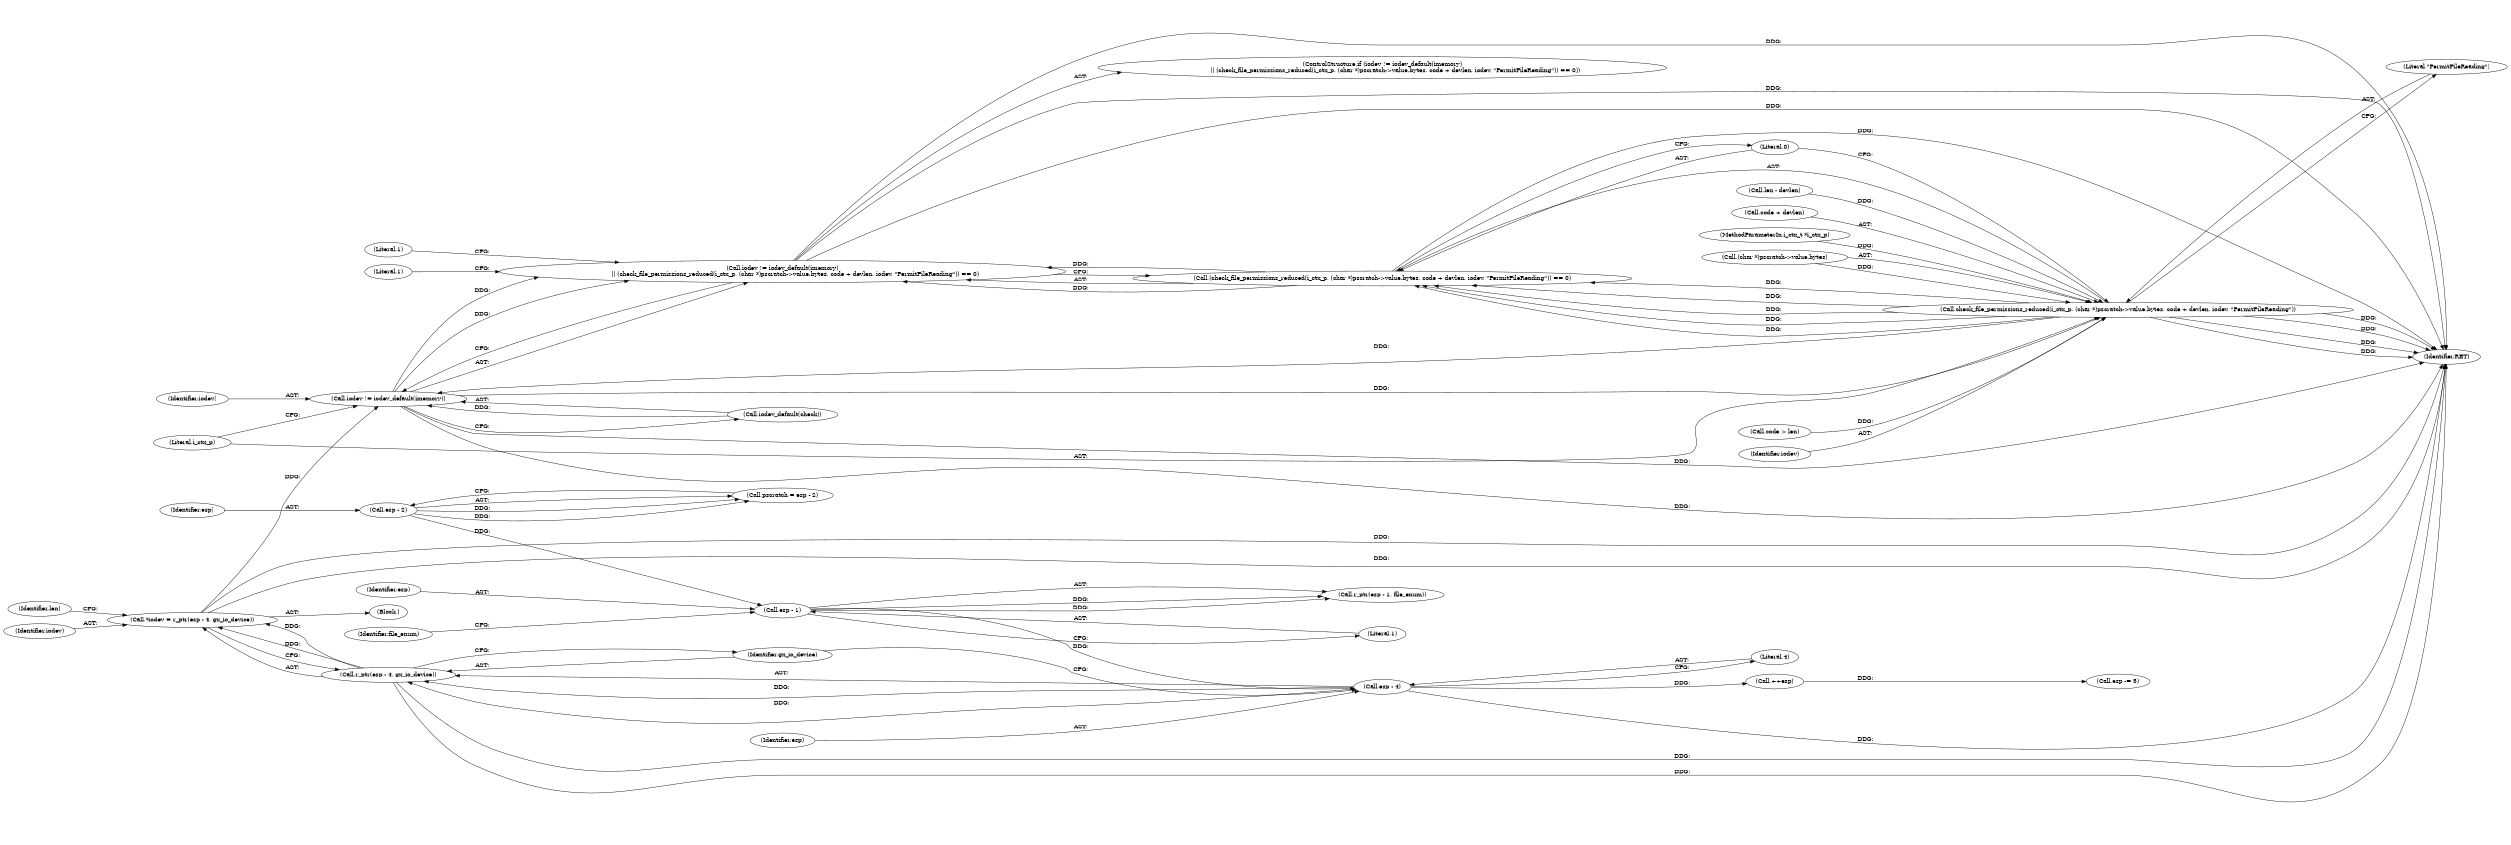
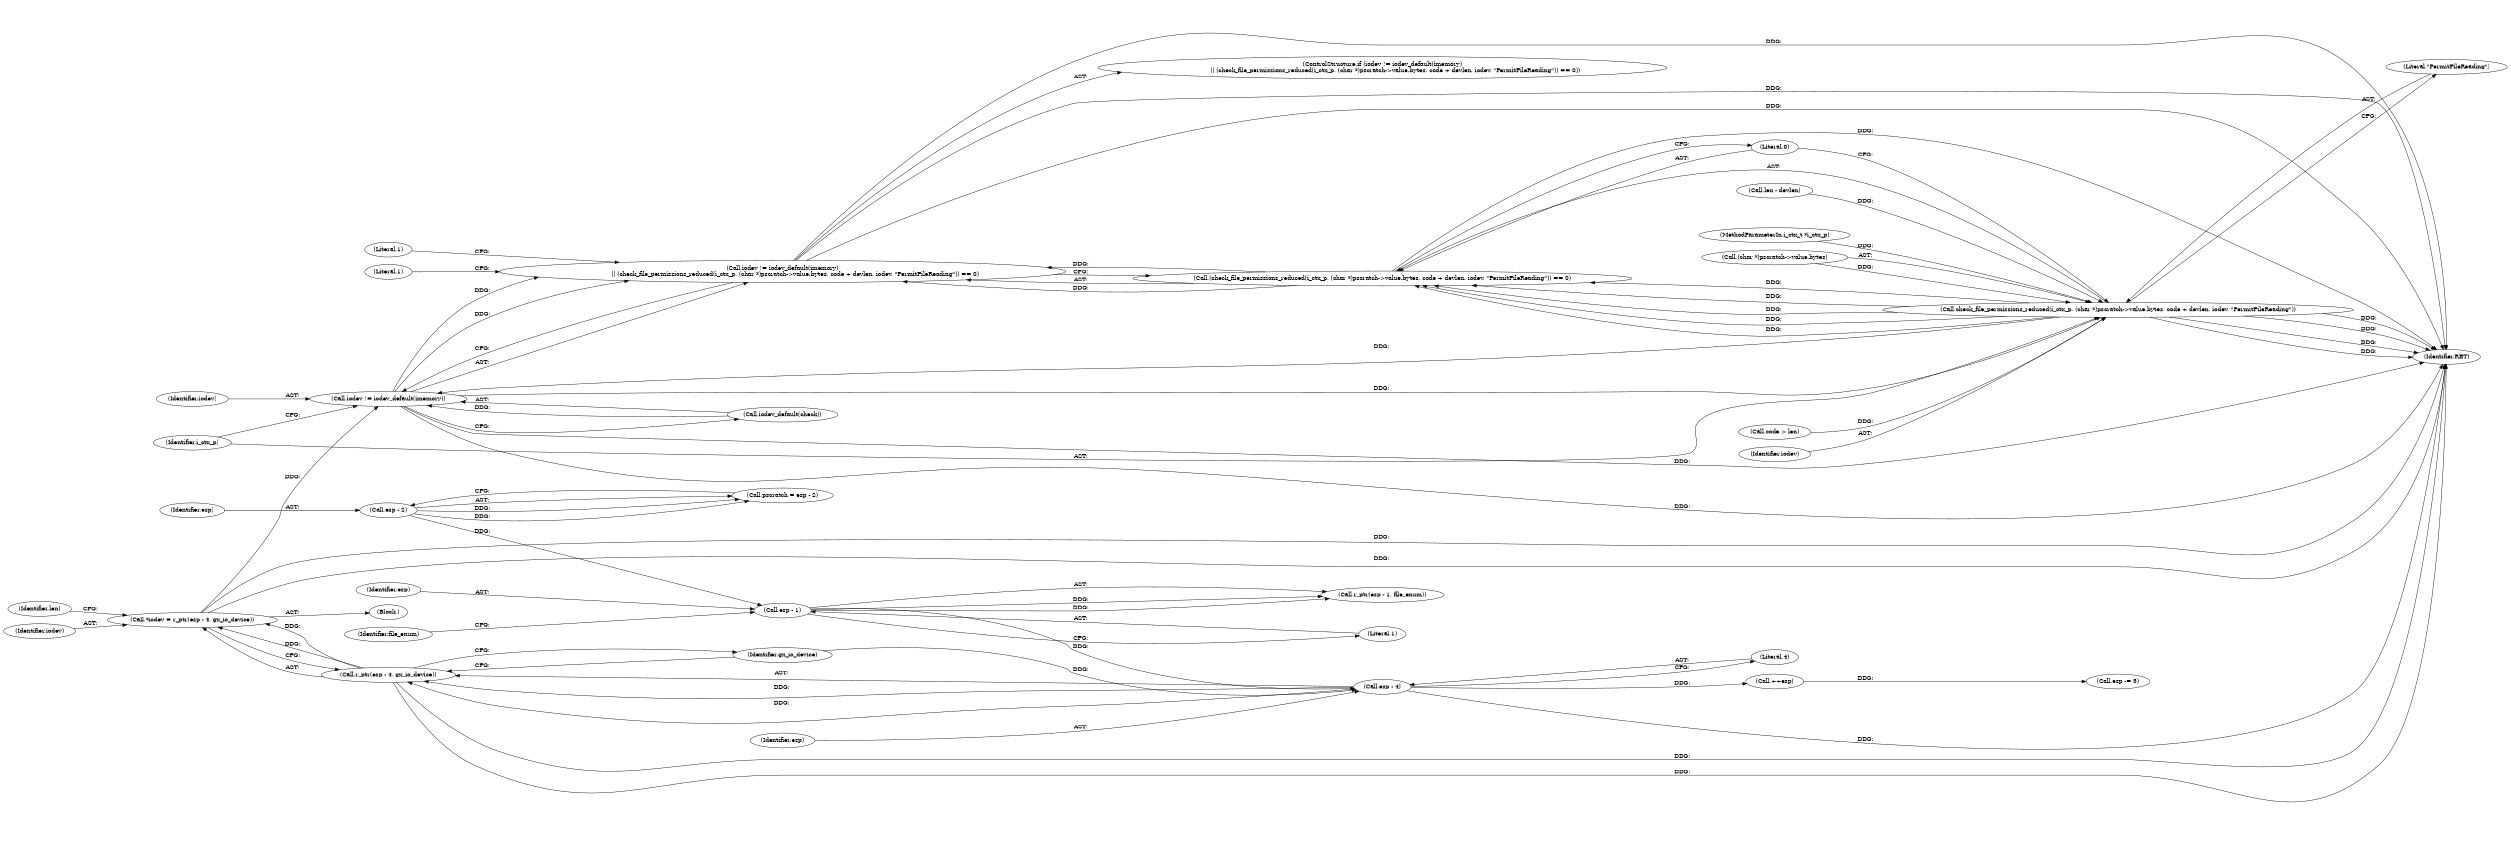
  digraph {
    rankdir=LR
    n1 [label="(Call,*iodev = r_ptr(esp - 4, gx_io_device))"]
    n2 [label="(Call,r_ptr(esp - 4, gx_io_device))"]
    n3 [label="(Call,iodev != iodev_default(imemory))"]
    n4 [label="(Block,)"]
    n5 [label="(Identifier,RET)"]
    n6 [label="(Identifier,gx_io_device)"]
    n7 [label="(Call,iodev != iodev_default(imemory)\n              || (check_file_permissions_reduced(i_ctx_p, (char *)pscratch->value.bytes, code + devlen, iodev, \"PermitFileReading\")) == 0)"]
    n8 [label="(Call,check_file_permissions_reduced(i_ctx_p, (char *)pscratch->value.bytes, code + devlen, iodev, \"PermitFileReading\"))"]
    n9 [label="(Call,iodev_default(check))"]
    n10 [label="(Call,esp - 4)"]
    n11 [label="(Literal,4)"]
    n12 [label="(Call,++esp)"]
    n13 [label="(Call,esp -= 5)"]
    n14 [label="(Call,esp - 1)"]
    n15 [label="(Call,r_ptr(esp - 1, file_enum))"]
    n16 [label="(Literal,1)"]
    n17 [label="(Call,esp - 2)"]
    n18 [label="(Call,pscratch = esp - 2)"]
    n19 [label="(Call,(check_file_permissions_reduced(i_ctx_p, (char *)pscratch->value.bytes, code + devlen, iodev, \"PermitFileReading\")) == 0)"]
    n20 [label="(ControlStructure,if (iodev != iodev_default(imemory)\n              || (check_file_permissions_reduced(i_ctx_p, (char *)pscratch->value.bytes, code + devlen, iodev, \"PermitFileReading\")) == 0))"]
    n21 [label="(Literal,\"PermitFileReading\")"]
    n22 [label="(Literal,0)"]
    n23 [label="(Identifier,file_enum)"]
    n24 [label="(Identifier,iodev)"]
    n25 [label="(Call,len - devlen)"]
    n26 [label="(Identifier,esp)"]
    n27 [label="(Literal,1)"]
-   n28 [label="(Call,code + devlen)"]
    n29 [label="(Identifier,len)"]
    n30 [label="(MethodParameterIn,i_ctx_t *i_ctx_p)"]
    n31 [label="(Call,(char *)pscratch->value.bytes)"]
    n32 [label="(Identifier,iodev)"]
    n33 [label="(Identifier,iodev)"]
    n34 [label="(Literal,1)"]
    n35 [label="(Identifier,esp)"]
-   n36 [label="(Literal,i_ctx_p)"]
+   n36 [label="(Identifier,i_ctx_p)"]
    n37 [label="(Call,code > len)"]
    n38 [label="(Identifier,esp)"]
    n1 -> n2 [label="CFG: "]
    n1 -> n3 [label="DDG: "]
    n1 -> n4 [label="AST: "]
    n1 -> n5 [label="DDG: "]
    n1 -> n5 [label="DDG: "]
    n2 -> n1 [label="AST: "]
    n2 -> n1 [label="DDG: "]
    n2 -> n1 [label="DDG: "]
    n2 -> n5 [label="DDG: "]
    n2 -> n5 [label="DDG: "]
    n2 -> n6 [label="CFG: "]
    n3 -> n5 [label="DDG: "]
    n3 -> n5 [label="DDG: "]
    n3 -> n7 [label="AST: "]
    n3 -> n7 [label="DDG: "]
    n3 -> n7 [label="DDG: "]
    n3 -> n8 [label="DDG: "]
    n3 -> n9 [label="CFG: "]
-   n6 -> n2 [label="AST: "]
-   n6 -> n10 [label="CFG: "]
+   n6 -> n2 [label="CFG: "]
+   n6 -> n10 [label="DDG: "]
    n7 -> n3 [label="CFG: "]
    n7 -> n5 [label="DDG: "]
    n7 -> n5 [label="DDG: "]
    n7 -> n5 [label="DDG: "]
    n7 -> n19 [label="CFG: "]
    n7 -> n20 [label="AST: "]
    n8 -> n3 [label="DDG: "]
    n8 -> n5 [label="DDG: "]
    n8 -> n5 [label="DDG: "]
    n8 -> n5 [label="DDG: "]
    n8 -> n5 [label="DDG: "]
    n8 -> n19 [label="AST: "]
    n8 -> n19 [label="DDG: "]
    n8 -> n19 [label="DDG: "]
    n8 -> n19 [label="DDG: "]
    n8 -> n19 [label="DDG: "]
    n8 -> n19 [label="DDG: "]
    n8 -> n21 [label="CFG: "]
    n9 -> n3 [label="AST: "]
    n9 -> n3 [label="DDG: "]
    n10 -> n2 [label="AST: "]
    n10 -> n2 [label="DDG: "]
    n10 -> n2 [label="DDG: "]
    n10 -> n5 [label="DDG: "]
    n10 -> n11 [label="CFG: "]
    n10 -> n12 [label="DDG: "]
    n11 -> n10 [label="AST: "]
    n12 -> n13 [label="DDG: "]
    n14 -> n10 [label="DDG: "]
    n14 -> n15 [label="AST: "]
    n14 -> n15 [label="DDG: "]
    n14 -> n15 [label="DDG: "]
    n14 -> n16 [label="CFG: "]
    n16 -> n14 [label="AST: "]
    n17 -> n14 [label="DDG: "]
    n17 -> n18 [label="AST: "]
    n17 -> n18 [label="DDG: "]
    n17 -> n18 [label="DDG: "]
    n18 -> n17 [label="CFG: "]
    n19 -> n5 [label="DDG: "]
    n19 -> n7 [label="AST: "]
    n19 -> n7 [label="DDG: "]
    n19 -> n7 [label="DDG: "]
    n19 -> n22 [label="CFG: "]
    n21 -> n8 [label="AST: "]
    n22 -> n8 [label="CFG: "]
    n22 -> n19 [label="AST: "]
    n23 -> n14 [label="CFG: "]
    n24 -> n8 [label="AST: "]
    n25 -> n8 [label="DDG: "]
    n26 -> n14 [label="AST: "]
    n27 -> n7 [label="CFG: "]
-   n28 -> n8 [label="AST: "]
    n29 -> n1 [label="CFG: "]
    n30 -> n8 [label="DDG: "]
    n31 -> n8 [label="AST: "]
    n31 -> n8 [label="DDG: "]
    n32 -> n1 [label="AST: "]
    n33 -> n3 [label="AST: "]
    n34 -> n7 [label="CFG: "]
    n35 -> n17 [label="AST: "]
    n36 -> n3 [label="CFG: "]
    n36 -> n8 [label="AST: "]
    n37 -> n8 [label="DDG: "]
    n38 -> n10 [label="AST: "]
  }
